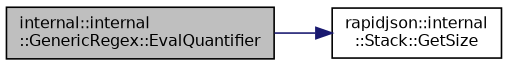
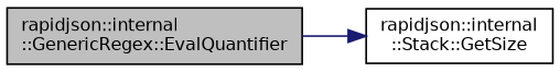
  digraph {
    rankdir=LR
    node [color=black fontname=Helvetica fontsize=10 shape=record style=filled]
-   n1 [fillcolor=grey75 fontcolor=black height=0.2 label="internal::internal\l::GenericRegex::EvalQuantifier" width=0.4]
+   n1 [fillcolor=grey75 fontcolor=black height=0.2 label="rapidjson::internal\l::GenericRegex::EvalQuantifier" width=0.4]
    n2 [fillcolor=white height=0.2 label="rapidjson::internal\l::Stack::GetSize" width=0.4]
    n1 -> n2 [color=midnightblue fontname=Helvetica fontsize=10 labelfontname=Helvetica labelfontsize=10 style=solid]
  }
